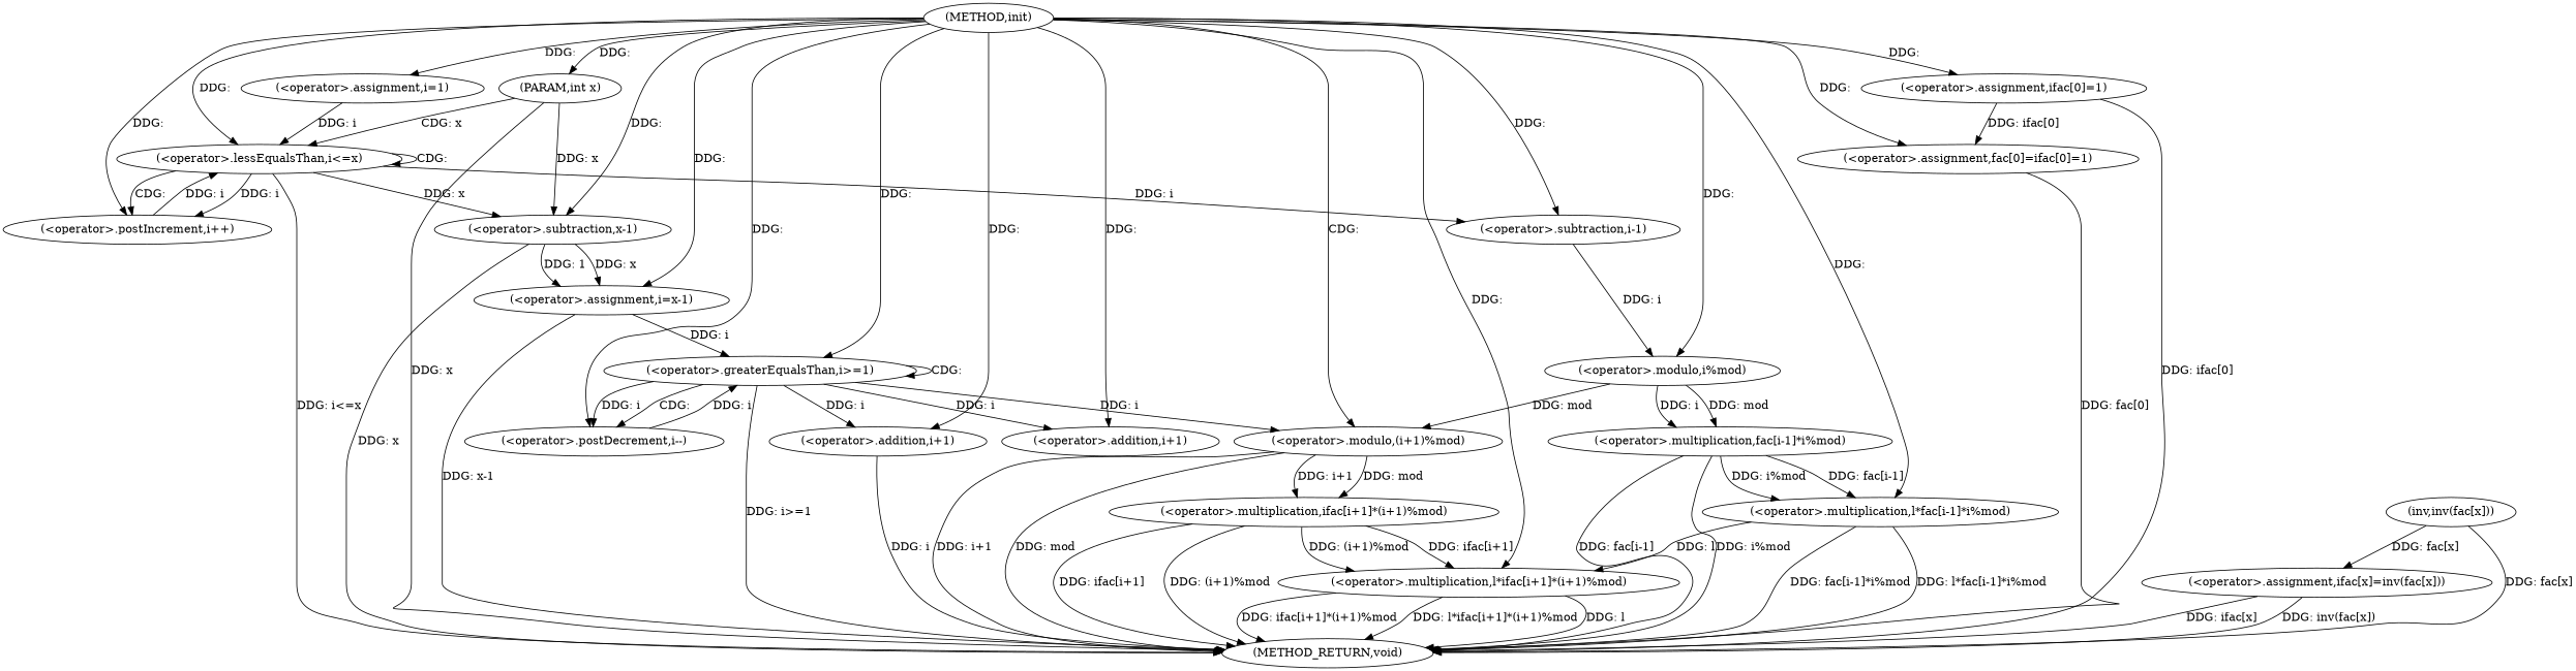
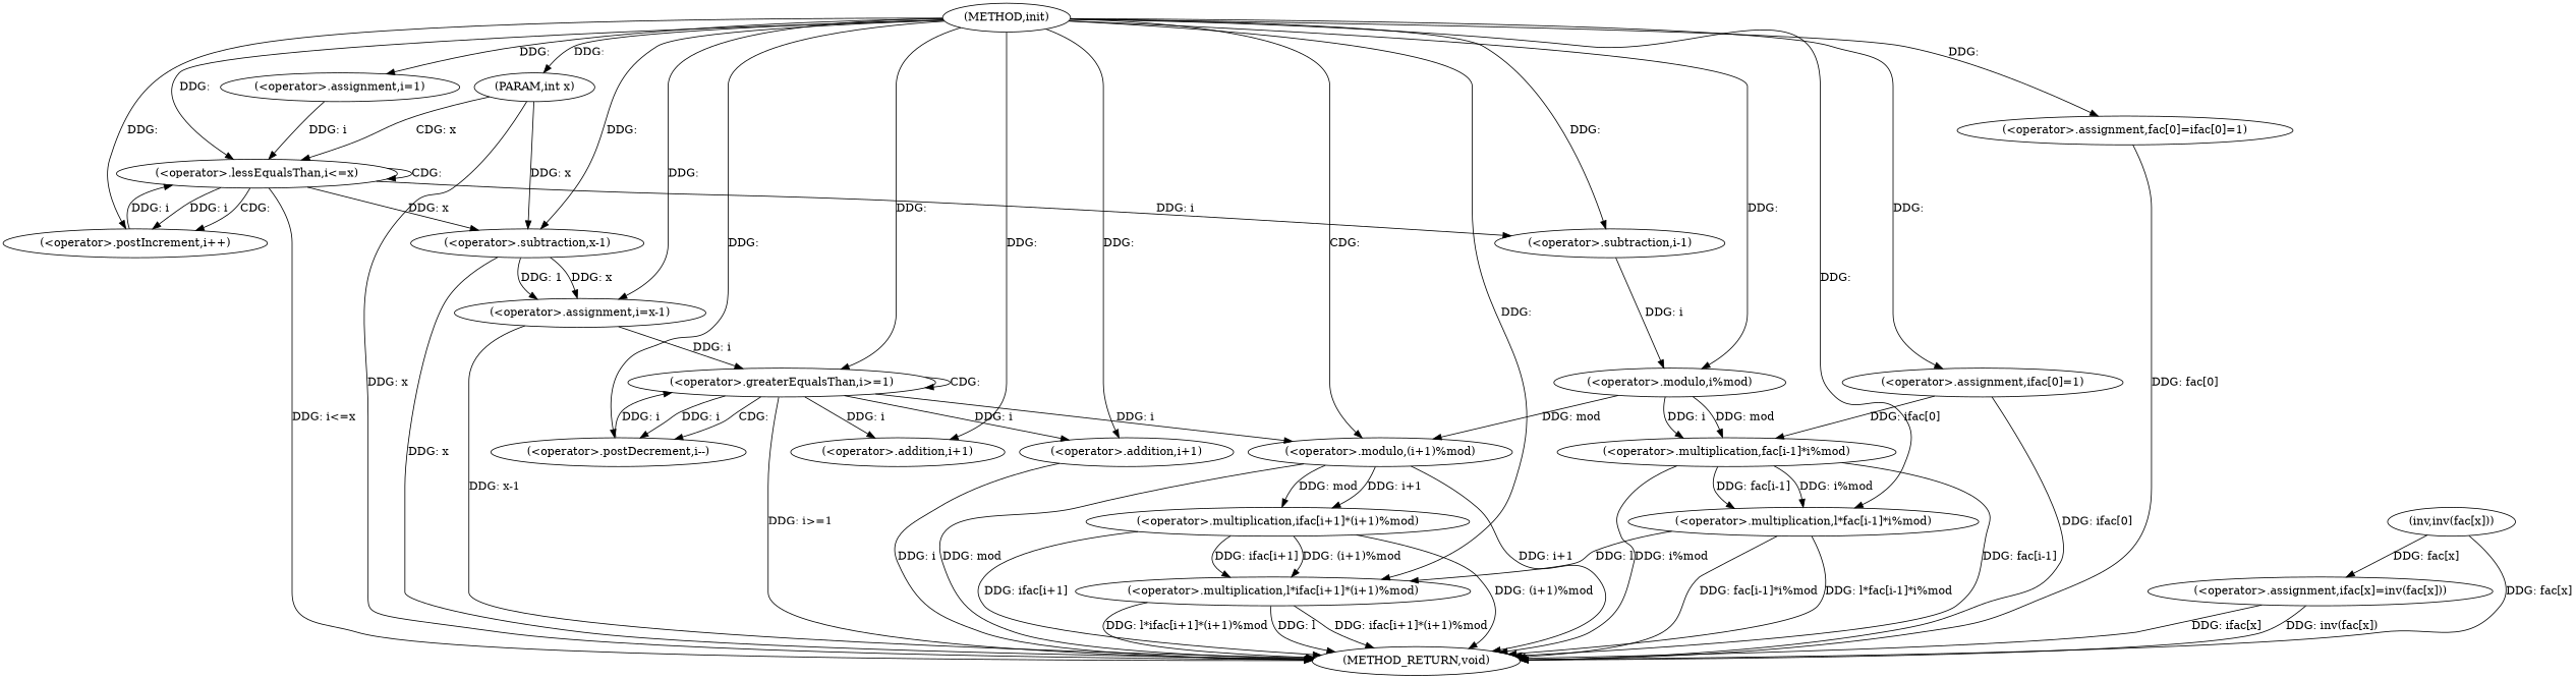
  digraph {
    n1 [label="(METHOD,init)"]
    n2 [label="(PARAM,int x)"]
    n3 [label="(<operator>.assignment,fac[0]=ifac[0]=1)"]
    n4 [label="(<operator>.multiplication,l*fac[i-1]*i%mod)"]
    n5 [label="(<operator>.multiplication,l*ifac[i+1]*(i+1)%mod)"]
    n6 [label="(<operator>.assignment,i=1)"]
    n7 [label="(<operator>.lessEqualsThan,i<=x)"]
    n8 [label="(<operator>.postIncrement,i++)"]
    n9 [label="(<operator>.assignment,i=x-1)"]
    n10 [label="(<operator>.greaterEqualsThan,i>=1)"]
    n11 [label="(<operator>.postDecrement,i--)"]
    n12 [label="(<operator>.assignment,ifac[0]=1)"]
    n13 [label="(<operator>.modulo,i%mod)"]
    n14 [label="(<operator>.subtraction,x-1)"]
    n15 [label="(<operator>.modulo,(i+1)%mod)"]
    n16 [label="(<operator>.subtraction,i-1)"]
    n17 [label="(<operator>.addition,i+1)"]
    n18 [label="(<operator>.addition,i+1)"]
    n19 [label="(METHOD_RETURN,void)"]
    n20 [label="(<operator>.multiplication,fac[i-1]*i%mod)"]
    n21 [label="(<operator>.multiplication,ifac[i+1]*(i+1)%mod)"]
    n22 [label="(<operator>.assignment,ifac[x]=inv(fac[x]))"]
    n23 [label="(inv,inv(fac[x]))"]
    n1 -> n2 [label="DDG: "]
    n1 -> n3 [label="DDG: "]
    n1 -> n4 [label="DDG: "]
    n1 -> n5 [label="DDG: "]
    n1 -> n6 [label="DDG: "]
    n1 -> n7 [label="DDG: "]
    n1 -> n8 [label="DDG: "]
    n1 -> n9 [label="DDG: "]
    n1 -> n10 [label="DDG: "]
    n1 -> n11 [label="DDG: "]
    n1 -> n12 [label="DDG: "]
    n1 -> n13 [label="DDG: "]
    n1 -> n14 [label="DDG: "]
    n1 -> n15 [label="CDG: "]
    n1 -> n16 [label="DDG: "]
    n1 -> n17 [label="DDG: "]
    n1 -> n18 [label="DDG: "]
    n2 -> n7 [label="CDG: x"]
    n2 -> n14 [label="DDG: x"]
    n2 -> n19 [label="DDG: x"]
    n3 -> n19 [label="DDG: fac[0]"]
    n4 -> n5 [label="DDG: l"]
    n4 -> n19 [label="DDG: fac[i-1]*i%mod"]
    n4 -> n19 [label="DDG: l*fac[i-1]*i%mod"]
    n5 -> n19 [label="DDG: l"]
    n5 -> n19 [label="DDG: ifac[i+1]*(i+1)%mod"]
    n5 -> n19 [label="DDG: l*ifac[i+1]*(i+1)%mod"]
    n6 -> n7 [label="DDG: i"]
    n7 -> n7 [label="CDG: "]
    n7 -> n8 [label="DDG: i"]
    n7 -> n8 [label="CDG: "]
    n7 -> n14 [label="DDG: x"]
    n7 -> n16 [label="DDG: i"]
    n7 -> n19 [label="DDG: i<=x"]
    n8 -> n7 [label="DDG: i"]
    n9 -> n10 [label="DDG: i"]
    n9 -> n19 [label="DDG: x-1"]
    n10 -> n10 [label="CDG: "]
    n10 -> n11 [label="DDG: i"]
    n10 -> n11 [label="CDG: "]
    n10 -> n15 [label="DDG: i"]
    n10 -> n17 [label="DDG: i"]
    n10 -> n18 [label="DDG: i"]
    n10 -> n19 [label="DDG: i>=1"]
    n11 -> n10 [label="DDG: i"]
-   n12 -> n3 [label="DDG: ifac[0]"]
+   n12 -> n20 [label="DDG: ifac[0]"]
    n12 -> n19 [label="DDG: ifac[0]"]
    n13 -> n15 [label="DDG: mod"]
    n13 -> n20 [label="DDG: mod"]
    n13 -> n20 [label="DDG: i"]
    n14 -> n9 [label="DDG: x"]
    n14 -> n9 [label="DDG: 1"]
    n14 -> n19 [label="DDG: x"]
    n15 -> n19 [label="DDG: i+1"]
    n15 -> n19 [label="DDG: mod"]
    n15 -> n21 [label="DDG: mod"]
    n15 -> n21 [label="DDG: i+1"]
    n16 -> n13 [label="DDG: i"]
    n18 -> n19 [label="DDG: i"]
    n20 -> n4 [label="DDG: i%mod"]
    n20 -> n4 [label="DDG: fac[i-1]"]
    n20 -> n19 [label="DDG: fac[i-1]"]
    n20 -> n19 [label="DDG: i%mod"]
    n21 -> n5 [label="DDG: (i+1)%mod"]
    n21 -> n5 [label="DDG: ifac[i+1]"]
    n21 -> n19 [label="DDG: ifac[i+1]"]
    n21 -> n19 [label="DDG: (i+1)%mod"]
    n22 -> n19 [label="DDG: ifac[x]"]
    n22 -> n19 [label="DDG: inv(fac[x])"]
    n23 -> n19 [label="DDG: fac[x]"]
    n23 -> n22 [label="DDG: fac[x]"]
  }
